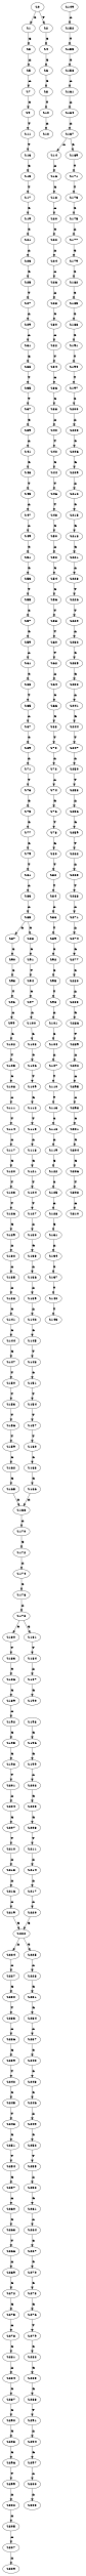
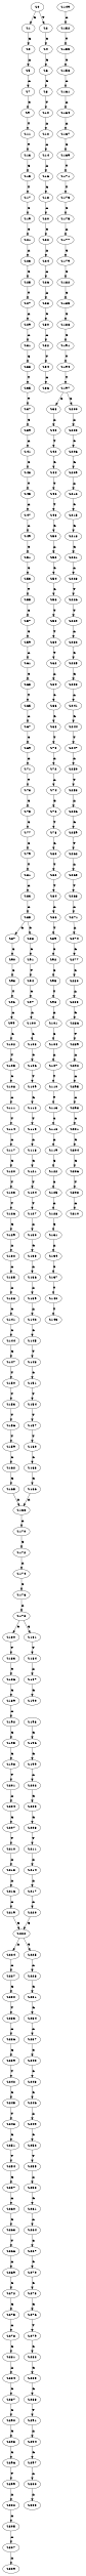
  strict digraph {
    S0
    S1
    S2
    S3
    S4
    S5
    S6
    S7
    S8
    S9
    S10
    S11
    S12
    S13
    S14
    S15
    S16
    S17
    S18
    S19
    S20
    S21
    S22
    S23
    S24
    S25
    S26
    S27
    S28
    S29
    S30
    S31
    S32
    S33
    S34
    S35
    S36
    S37
    S38
    S39
    S40
    S41
    S42
    S43
    S44
    S45
    S46
    S47
    S48
    S49
    S50
    S51
    S52
    S53
    S54
    S55
    S56
    S57
    S58
    S59
    S60
    S61
    S62
    S63
    S64
    S65
    S66
    S67
    S68
    S69
    S70
    S71
    S72
    S73
    S74
    S75
    S76
    S77
    S78
    S79
    S80
    S81
    S82
    S83
    S84
    S85
    S86
    S87
    S88
    S89
    S90
    S91
    S92
    S93
    S94
    S95
    S96
    S97
    S98
    S99
    S100
    S101
    S102
    S103
    S104
    S105
    S106
    S107
    S108
    S109
    S110
    S111
    S112
    S113
    S114
    S115
    S116
    S117
    S118
    S119
    S120
    S121
    S122
    S123
    S124
    S125
    S126
    S127
    S128
    S129
    S130
    S131
    S132
    S133
    S134
    S135
    S136
    S137
    S138
    S139
    S140
    S141
    S142
    S143
    S144
    S145
    S147
    S148
    S150
    S151
    S149
    S152
    S153
    S154
    S155
    S156
    S157
    S158
    S159
    S160
    S161
    S162
    S163
    S164
    S165
    S166
    S167
    S168
    S169
    S170
    S171
    S172
    S173
    S174
    S175
    S176
    S177
    S178
    S179
    S180
    S181
    S182
    S183
    S184
    S185
    S186
    S187
    S188
    S189
    S190
    S191
    S192
    S194
    S195
    S193
    S196
    S197
    S198
    S199
    S200
    S201
    S202
    S203
    S204
    S205
    S206
    S207
    S208
    S209
    S210
    S211
    S212
    S213
    S214
    S215
    S216
    S217
    S218
    S219
    S220
    S221
    S222
    S223
    S224
    S225
    S226
    S227
    S228
    S229
    S230
    S231
    S232
    S233
    S234
    S235
    S236
    S237
    S238
    S239
    S240
    S241
    S242
    S243
    S244
    S245
    S246
    S247
    S248
    S249
    S250
    S251
    S252
    S253
    S254
    S255
    S256
    S257
    S258
    S259
    S260
    S261
    S262
    S263
    S264
    S265
    S266
    S267
    S268
    S269
    S270
    S271
    S272
    S273
    S274
    S275
    S276
    S277
    S278
    S279
    S280
    S281
    S282
    S283
    S284
    S285
    S286
    S287
    S288
    S289
    S290
    S291
    S292
    S293
    S294
    S295
    S296
    S297
    S298
    S299
    S300
    S301
    S302
    S303
    S304
    S305
    S306
    S307
    S308
    S309
    S310
    S0 -> S1 [label=G]
    S0 -> S2 [label=T]
    S1 -> S3 [label=G]
    S2 -> S4 [label=C]
    S3 -> S5 [label=A]
    S4 -> S6 [label=G]
    S5 -> S7 [label=A]
    S6 -> S8 [label=G]
    S7 -> S9 [label=C]
    S8 -> S10 [label=T]
    S9 -> S11 [label=T]
    S10 -> S12 [label=A]
    S11 -> S13 [label=T]
-   S167 -> S14 [label=A]
+   S12 -> S14 [label=A]
    S13 -> S15 [label=G]
    S14 -> S16 [label=A]
    S15 -> S17 [label=T]
    S16 -> S18 [label=G]
    S17 -> S19 [label=C]
    S18 -> S20 [label=A]
    S19 -> S21 [label=C]
    S20 -> S22 [label=C]
    S21 -> S23 [label=A]
    S22 -> S24 [label=A]
    S23 -> S25 [label=G]
    S24 -> S26 [label=A]
    S25 -> S27 [label=T]
    S26 -> S28 [label=A]
    S27 -> S29 [label=A]
    S28 -> S30 [label=C]
    S29 -> S31 [label=A]
    S30 -> S32 [label=A]
    S31 -> S33 [label=G]
    S32 -> S34 [label=T]
    S33 -> S35 [label=T]
    S34 -> S36 [label=A]
    S35 -> S37 [label=T]
-   S36 -> S38 [label=G]
+   S197 -> S38 [label=G]
    S37 -> S39 [label=G]
    S38 -> S40 [label=A]
    S39 -> S41 [label=A]
    S40 -> S42 [label=T]
    S41 -> S43 [label=G]
    S42 -> S44 [label=G]
    S43 -> S45 [label=T]
    S44 -> S46 [label=T]
    S45 -> S47 [label=A]
    S46 -> S48 [label=T]
    S47 -> S49 [label=A]
    S48 -> S50 [label=G]
    S49 -> S51 [label=C]
    S50 -> S52 [label=A]
    S51 -> S53 [label=G]
    S52 -> S54 [label=G]
    S53 -> S55 [label=T]
    S54 -> S56 [label=G]
    S55 -> S57 [label=C]
    S56 -> S58 [label=T]
    S57 -> S59 [label=G]
    S58 -> S60 [label=T]
    S59 -> S61 [label=A]
    S60 -> S62 [label=T]
    S61 -> S63 [label=C]
    S62 -> S64 [label=A]
    S63 -> S65 [label=T]
    S64 -> S66 [label=C]
    S65 -> S67 [label=A]
    S66 -> S68 [label=G]
    S67 -> S69 [label=C]
    S68 -> S70 [label=T]
    S69 -> S71 [label=A]
    S70 -> S72 [label=A]
    S71 -> S73 [label=T]
    S72 -> S74 [label=A]
    S73 -> S75 [label=G]
    S74 -> S76 [label=G]
    S75 -> S77 [label=G]
    S76 -> S78 [label=T]
    S77 -> S79 [label=G]
    S78 -> S80 [label=G]
    S79 -> S81 [label=T]
    S80 -> S82 [label=T]
    S81 -> S83 [label=A]
    S82 -> S84 [label=T]
    S83 -> S85 [label=A]
    S84 -> S86 [label=A]
    S85 -> S87 [label=G]
    S85 -> S88 [label=C]
    S86 -> S89 [label=T]
    S87 -> S90 [label=G]
    S88 -> S91 [label=C]
    S89 -> S92 [label=C]
    S90 -> S93 [label=G]
    S91 -> S94 [label=T]
    S92 -> S95 [label=G]
    S93 -> S96 [label=T]
    S94 -> S97 [label=C]
    S95 -> S98 [label=T]
    S96 -> S99 [label=A]
    S97 -> S100 [label=A]
    S98 -> S101 [label=A]
    S99 -> S102 [label=G]
    S100 -> S103 [label=G]
    S101 -> S104 [label=G]
    S102 -> S105 [label=T]
    S103 -> S106 [label=C]
    S104 -> S107 [label=A]
    S105 -> S108 [label=C]
    S106 -> S109 [label=T]
    S107 -> S110 [label=T]
    S108 -> S111 [label=A]
    S109 -> S112 [label=G]
    S110 -> S113 [label=T]
    S111 -> S114 [label=T]
    S112 -> S115 [label=T]
    S113 -> S116 [label=C]
    S114 -> S117 [label=A]
    S115 -> S118 [label=A]
    S116 -> S119 [label=A]
    S117 -> S120 [label=G]
    S118 -> S121 [label=G]
    S119 -> S122 [label=G]
    S120 -> S123 [label=T]
    S121 -> S124 [label=T]
    S122 -> S125 [label=C]
    S123 -> S126 [label=T]
    S124 -> S127 [label=T]
    S125 -> S128 [label=A]
    S126 -> S129 [label=G]
    S127 -> S130 [label=A]
    S128 -> S131 [label=G]
    S129 -> S132 [label=A]
    S130 -> S133 [label=G]
    S131 -> S134 [label=A]
    S132 -> S135 [label=A]
    S133 -> S136 [label=A]
    S134 -> S137 [label=C]
    S135 -> S138 [label=A]
    S136 -> S139 [label=A]
    S137 -> S140 [label=T]
    S138 -> S141 [label=C]
    S139 -> S142 [label=A]
    S140 -> S143 [label=T]
    S141 -> S144 [label=C]
    S142 -> S145 [label=C]
    S144 -> S147 [label=G]
    S145 -> S148 [label=T]
    S147 -> S150 [label=T]
    S148 -> S151 [label=C]
    S150 -> S153 [label=T]
    S151 -> S154 [label=T]
    S149 -> S152 [label=A]
    S152 -> S155 [label=T]
    S153 -> S156 [label=T]
    S154 -> S157 [label=T]
    S155 -> S158 [label=C]
    S156 -> S159 [label=T]
    S157 -> S160 [label=T]
    S158 -> S161 [label=A]
    S159 -> S162 [label=C]
    S160 -> S163 [label=C]
    S161 -> S164 [label=A]
    S162 -> S165 [label=G]
    S163 -> S166 [label=G]
    S164 -> S167 [label=A]
    S165 -> S168 [label=A]
    S166 -> S168 [label=A]
    S167 -> S169 [label=G]
    S168 -> S170 [label=A]
    S169 -> S171 [label=T]
    S170 -> S172 [label=G]
    S171 -> S173 [label=T]
    S172 -> S174 [label=A]
    S173 -> S175 [label=G]
    S174 -> S176 [label=G]
    S175 -> S177 [label=A]
    S176 -> S178 [label=A]
    S177 -> S179 [label=G]
    S178 -> S180 [label=C]
    S178 -> S181 [label=G]
    S179 -> S182 [label=C]
    S180 -> S183 [label=T]
    S181 -> S184 [label=T]
    S182 -> S185 [label=C]
    S183 -> S186 [label=C]
    S184 -> S187 [label=A]
    S185 -> S188 [label=G]
    S186 -> S189 [label=G]
    S187 -> S190 [label=G]
    S188 -> S191 [label=G]
    S189 -> S192 [label=A]
    S191 -> S194 [label=T]
    S192 -> S195 [label=G]
    S194 -> S197 [label=T]
    S195 -> S198 [label=G]
    S193 -> S196 [label=G]
    S196 -> S199 [label=G]
    S197 -> S200 [label=G]
    S198 -> S201 [label=T]
    S199 -> S202 [label=A]
    S200 -> S203 [label=A]
    S201 -> S204 [label=A]
    S202 -> S205 [label=G]
    S203 -> S206 [label=C]
    S204 -> S207 [label=G]
    S205 -> S208 [label=G]
    S206 -> S209 [label=G]
    S207 -> S210 [label=T]
    S208 -> S211 [label=T]
    S209 -> S212 [label=A]
    S210 -> S213 [label=A]
    S211 -> S214 [label=A]
    S212 -> S215 [label=C]
    S213 -> S216 [label=A]
    S214 -> S217 [label=A]
    S215 -> S218 [label=G]
    S216 -> S219 [label=A]
    S217 -> S220 [label=A]
    S218 -> S221 [label=G]
    S219 -> S222 [label=G]
    S220 -> S222 [label=G]
    S221 -> S223 [label=A]
    S222 -> S224 [label=A]
    S222 -> S225 [label=G]
    S223 -> S226 [label=T]
    S224 -> S227 [label=A]
    S225 -> S228 [label=A]
    S226 -> S229 [label=T]
    S227 -> S230 [label=G]
    S228 -> S231 [label=G]
    S229 -> S232 [label=A]
    S230 -> S233 [label=T]
    S231 -> S234 [label=G]
    S232 -> S235 [label=C]
    S233 -> S236 [label=A]
    S234 -> S237 [label=A]
    S235 -> S238 [label=G]
    S236 -> S239 [label=G]
    S237 -> S240 [label=C]
    S238 -> S241 [label=A]
    S239 -> S242 [label=T]
    S240 -> S243 [label=C]
    S241 -> S244 [label=G]
    S242 -> S245 [label=C]
    S243 -> S246 [label=C]
    S244 -> S247 [label=T]
    S245 -> S248 [label=T]
    S246 -> S249 [label=A]
    S247 -> S250 [label=A]
    S248 -> S251 [label=G]
    S249 -> S252 [label=C]
    S250 -> S253 [label=T]
    S251 -> S254 [label=T]
    S252 -> S255 [label=T]
    S253 -> S256 [label=A]
    S254 -> S257 [label=G]
    S255 -> S258 [label=A]
    S256 -> S259 [label=G]
    S257 -> S260 [label=A]
    S258 -> S261 [label=G]
    S259 -> S262 [label=T]
    S260 -> S263 [label=C]
    S261 -> S264 [label=A]
    S262 -> S265 [label=A]
    S263 -> S266 [label=T]
    S264 -> S267 [label=C]
    S265 -> S268 [label=T]
    S266 -> S269 [label=A]
    S267 -> S270 [label=C]
    S268 -> S271 [label=A]
    S269 -> S272 [label=G]
    S270 -> S273 [label=C]
    S271 -> S274 [label=A]
    S272 -> S275 [label=G]
    S273 -> S276 [label=G]
    S274 -> S277 [label=G]
    S275 -> S278 [label=A]
    S276 -> S279 [label=T]
    S277 -> S280 [label=C]
    S278 -> S281 [label=G]
    S279 -> S282 [label=C]
    S280 -> S283 [label=A]
    S281 -> S284 [label=A]
    S282 -> S285 [label=G]
    S283 -> S286 [label=G]
    S284 -> S287 [label=C]
    S285 -> S288 [label=G]
    S286 -> S289 [label=T]
    S287 -> S290 [label=C]
    S288 -> S291 [label=T]
    S289 -> S292 [label=A]
    S290 -> S293 [label=G]
    S291 -> S294 [label=A]
    S292 -> S295 [label=A]
    S293 -> S296 [label=G]
    S294 -> S297 [label=G]
    S295 -> S298 [label=A]
    S296 -> S299 [label=T]
    S297 -> S300 [label=A]
    S298 -> S301 [label=C]
    S299 -> S302 [label=A]
    S300 -> S303 [label=A]
    S301 -> S304 [label=G]
    S302 -> S305 [label=A]
    S304 -> S306 [label=G]
    S305 -> S307 [label=A]
    S306 -> S308 [label=T]
    S307 -> S309 [label=A]
    S308 -> S310 [label=A]
  }
